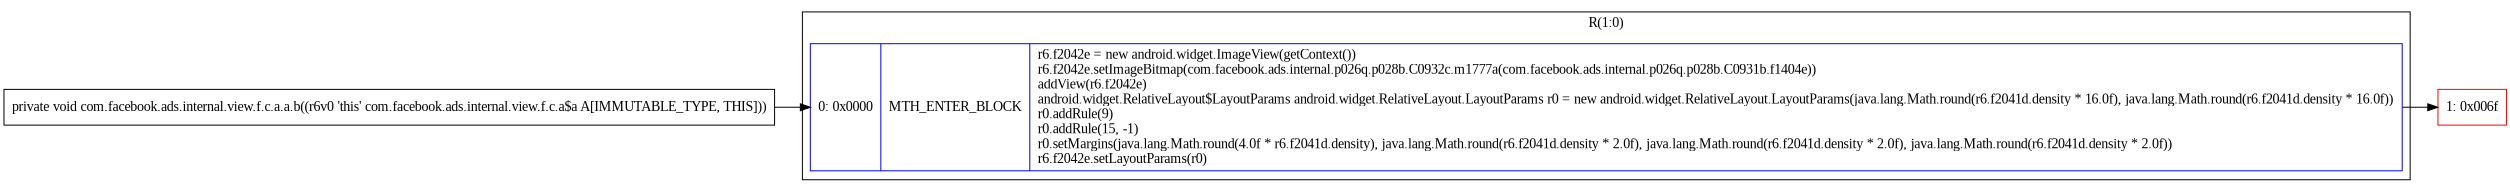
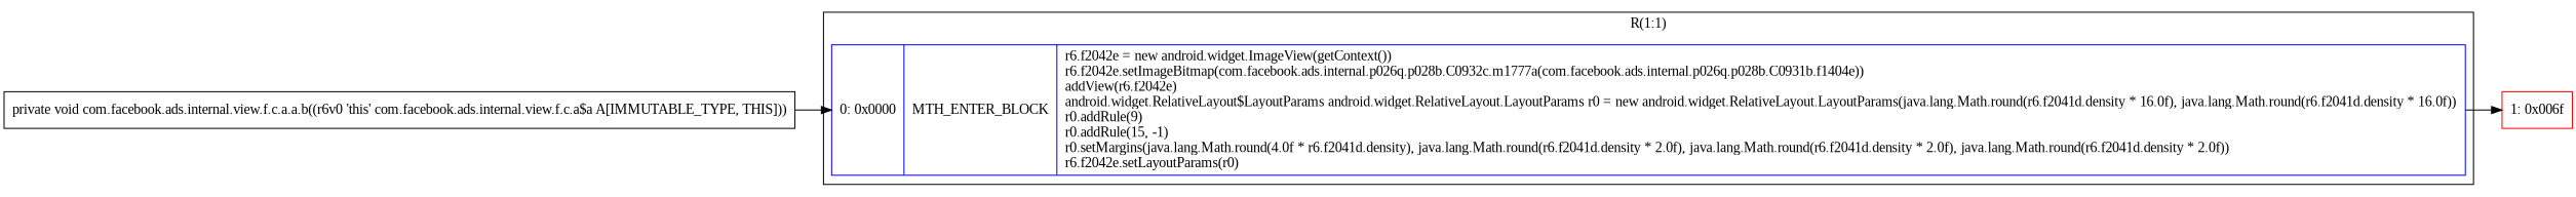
  digraph {
    rankdir=LR
    fontname="Liberation Serif"
    node [shape=record fontname="Liberation Serif"]
    edge [fontname="Liberation Serif"]
    n1 [color=blue label="{0\:\ 0x0000|MTH_ENTER_BLOCK\l|r6.f2042e = new android.widget.ImageView(getContext())\lr6.f2042e.setImageBitmap(com.facebook.ads.internal.p026q.p028b.C0932c.m1777a(com.facebook.ads.internal.p026q.p028b.C0931b.f1404e))\laddView(r6.f2042e)\landroid.widget.RelativeLayout$LayoutParams android.widget.RelativeLayout.LayoutParams r0 = new android.widget.RelativeLayout.LayoutParams(java.lang.Math.round(r6.f2041d.density * 16.0f), java.lang.Math.round(r6.f2041d.density * 16.0f))\lr0.addRule(9)\lr0.addRule(15, \-1)\lr0.setMargins(java.lang.Math.round(4.0f * r6.f2041d.density), java.lang.Math.round(r6.f2041d.density * 2.0f), java.lang.Math.round(r6.f2041d.density * 2.0f), java.lang.Math.round(r6.f2041d.density * 2.0f))\lr6.f2042e.setLayoutParams(r0)\l}"]
    n2 [color=red label="{1\:\ 0x006f}"]
    n3 [label="{private void com.facebook.ads.internal.view.f.c.a.a.b((r6v0 'this' com.facebook.ads.internal.view.f.c.a$a A[IMMUTABLE_TYPE, THIS])) }"]
    subgraph cluster_1 {
-     label="R(1:0)"
+     label="R(1:1)"
      n1
    }
    n1 -> n2
    n3 -> n1
  }
